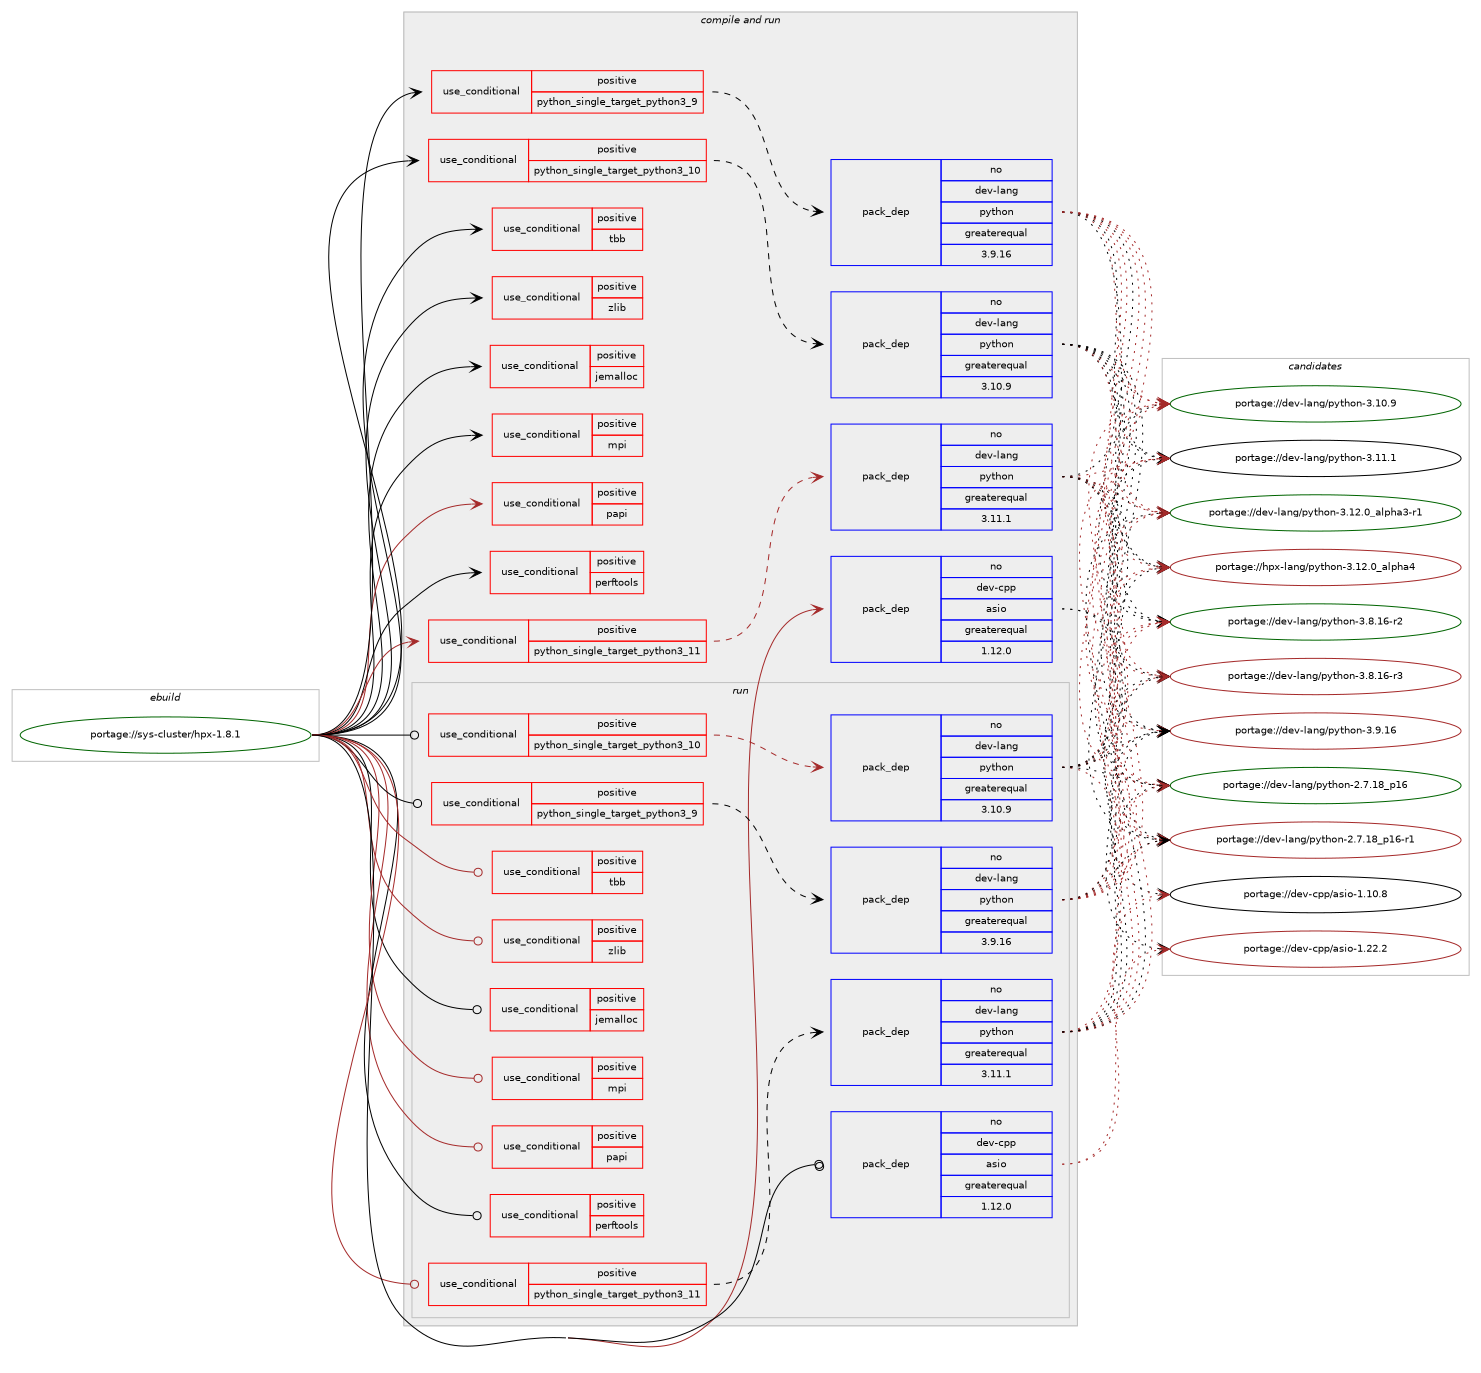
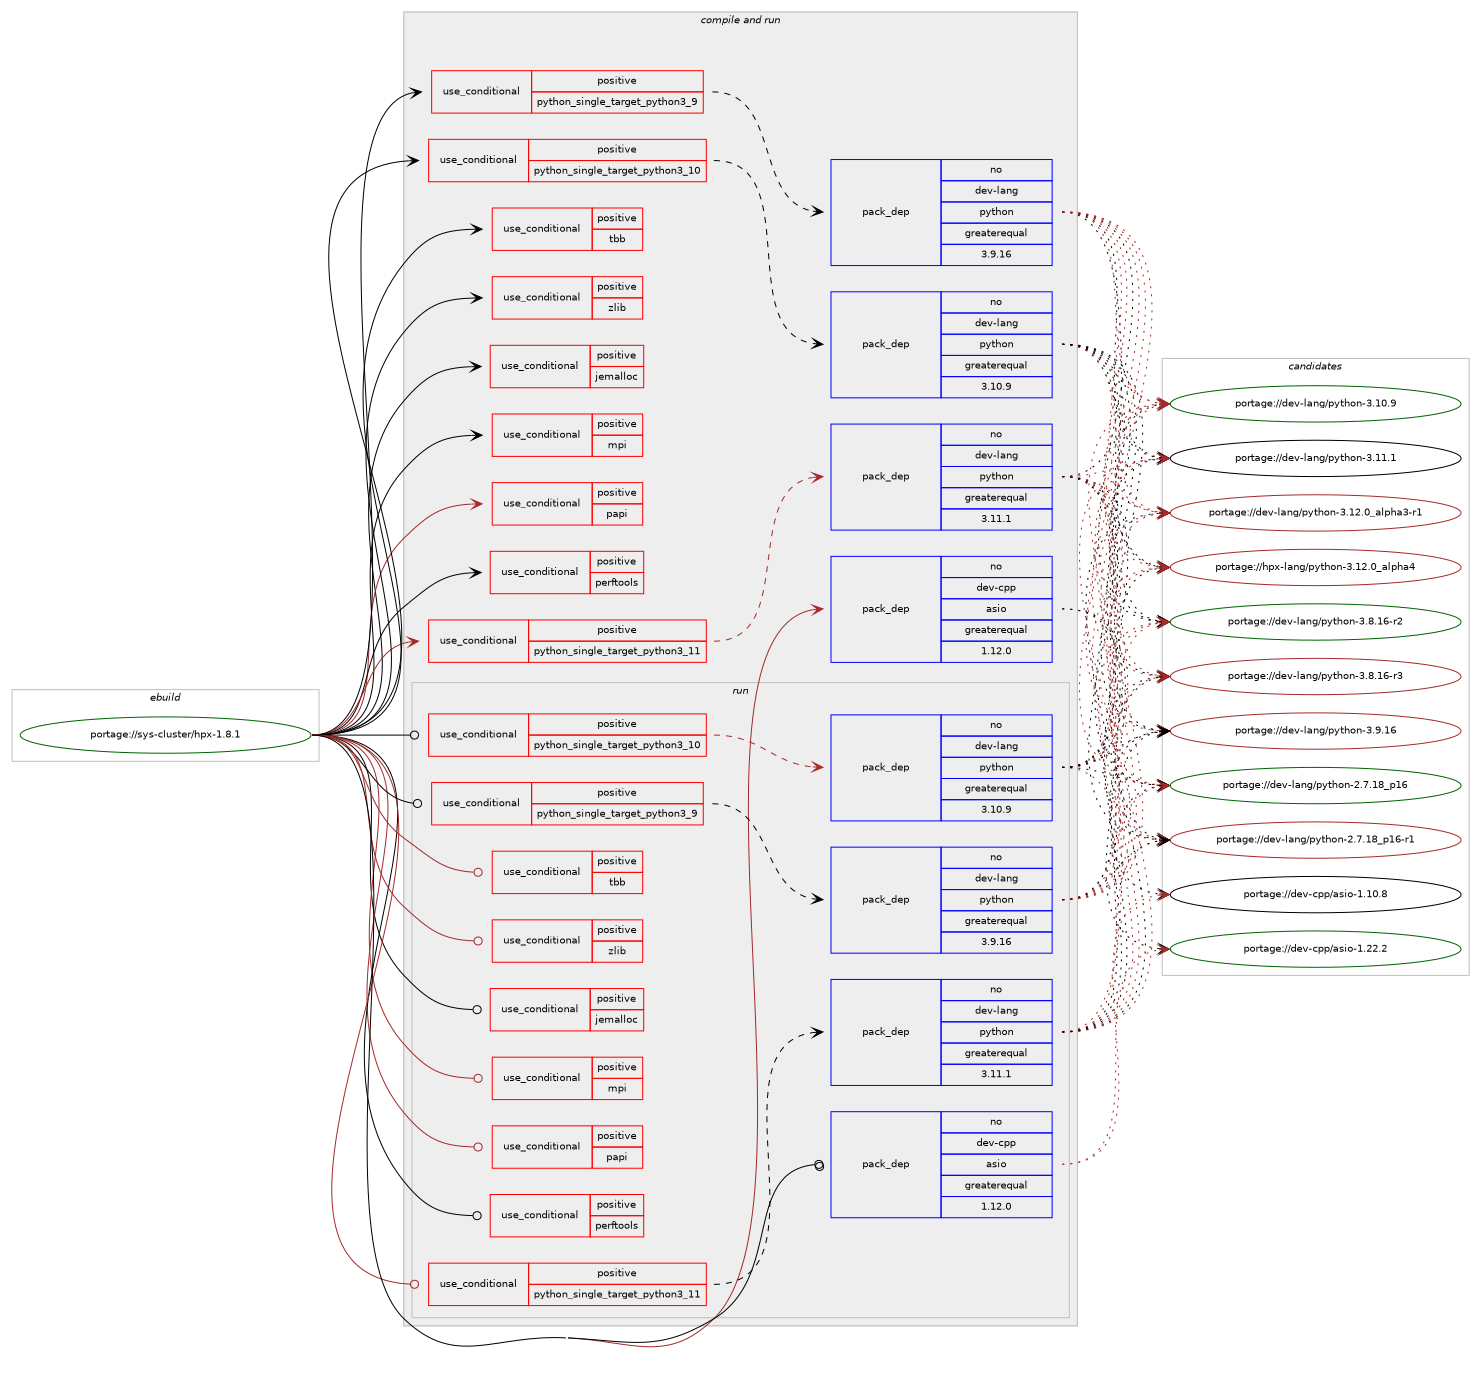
  digraph {
    compound=true
    concentrate=true
    fontname=Helvetica
    fontsize=10
    newrank=true
    rankdir=LR
    ranksep=1.5
    node [color=red fontname=Helvetica fontsize=10 shape=none]
    edge [arrowhead=vee color=black headport=w style=dotted tailport=e weight=100]
    n1 [color=darkgreen label="portage://sys-cluster/hpx-1.8.1" width=4 shape=""]
    n2 [label=<<TABLE BORDER="0" CELLBORDER="1" CELLSPACING="0" CELLPADDING="4"><TR><TD ROWSPAN="3" CELLPADDING="10">use_conditional</TD></TR><TR><TD>positive</TD></TR><TR><TD>jemalloc</TD></TR></TABLE>>]
    n3 [label=<<TABLE BORDER="0" CELLBORDER="1" CELLSPACING="0" CELLPADDING="4"><TR><TD ROWSPAN="3" CELLPADDING="10">use_conditional</TD></TR><TR><TD>positive</TD></TR><TR><TD>mpi</TD></TR></TABLE>>]
    n4 [label=<<TABLE BORDER="0" CELLBORDER="1" CELLSPACING="0" CELLPADDING="4"><TR><TD ROWSPAN="3" CELLPADDING="10">use_conditional</TD></TR><TR><TD>positive</TD></TR><TR><TD>papi</TD></TR></TABLE>>]
    n5 [label=<<TABLE BORDER="0" CELLBORDER="1" CELLSPACING="0" CELLPADDING="4"><TR><TD ROWSPAN="3" CELLPADDING="10">use_conditional</TD></TR><TR><TD>positive</TD></TR><TR><TD>perftools</TD></TR></TABLE>>]
    n6 [color=blue label=<<TABLE BORDER="0" CELLBORDER="1" CELLSPACING="0" CELLPADDING="4" WIDTH="220"><TR><TD ROWSPAN="6" CELLPADDING="30">pack_dep</TD></TR><TR><TD WIDTH="110">no</TD></TR><TR><TD>dev-lang</TD></TR><TR><TD>python</TD></TR><TR><TD>greaterequal</TD></TR><TR><TD>3.10.9</TD></TR></TABLE>>]
    n7 [label=<<TABLE BORDER="0" CELLBORDER="1" CELLSPACING="0" CELLPADDING="4"><TR><TD ROWSPAN="3" CELLPADDING="10">use_conditional</TD></TR><TR><TD>positive</TD></TR><TR><TD>python_single_target_python3_10</TD></TR></TABLE>>]
    n8 [color=blue label=<<TABLE BORDER="0" CELLBORDER="1" CELLSPACING="0" CELLPADDING="4" WIDTH="220"><TR><TD ROWSPAN="6" CELLPADDING="30">pack_dep</TD></TR><TR><TD WIDTH="110">no</TD></TR><TR><TD>dev-lang</TD></TR><TR><TD>python</TD></TR><TR><TD>greaterequal</TD></TR><TR><TD>3.11.1</TD></TR></TABLE>>]
    n9 [label=<<TABLE BORDER="0" CELLBORDER="1" CELLSPACING="0" CELLPADDING="4"><TR><TD ROWSPAN="3" CELLPADDING="10">use_conditional</TD></TR><TR><TD>positive</TD></TR><TR><TD>python_single_target_python3_11</TD></TR></TABLE>>]
    n10 [color=blue label=<<TABLE BORDER="0" CELLBORDER="1" CELLSPACING="0" CELLPADDING="4" WIDTH="220"><TR><TD ROWSPAN="6" CELLPADDING="30">pack_dep</TD></TR><TR><TD WIDTH="110">no</TD></TR><TR><TD>dev-lang</TD></TR><TR><TD>python</TD></TR><TR><TD>greaterequal</TD></TR><TR><TD>3.9.16</TD></TR></TABLE>>]
    n11 [label=<<TABLE BORDER="0" CELLBORDER="1" CELLSPACING="0" CELLPADDING="4"><TR><TD ROWSPAN="3" CELLPADDING="10">use_conditional</TD></TR><TR><TD>positive</TD></TR><TR><TD>python_single_target_python3_9</TD></TR></TABLE>>]
    n12 [label=<<TABLE BORDER="0" CELLBORDER="1" CELLSPACING="0" CELLPADDING="4"><TR><TD ROWSPAN="3" CELLPADDING="10">use_conditional</TD></TR><TR><TD>positive</TD></TR><TR><TD>tbb</TD></TR></TABLE>>]
    n13 [label=<<TABLE BORDER="0" CELLBORDER="1" CELLSPACING="0" CELLPADDING="4"><TR><TD ROWSPAN="3" CELLPADDING="10">use_conditional</TD></TR><TR><TD>positive</TD></TR><TR><TD>zlib</TD></TR></TABLE>>]
    n14 [color=blue label=<<TABLE BORDER="0" CELLBORDER="1" CELLSPACING="0" CELLPADDING="4" WIDTH="220"><TR><TD ROWSPAN="6" CELLPADDING="30">pack_dep</TD></TR><TR><TD WIDTH="110">no</TD></TR><TR><TD>dev-cpp</TD></TR><TR><TD>asio</TD></TR><TR><TD>greaterequal</TD></TR><TR><TD>1.12.0</TD></TR></TABLE>>]
    n15 [label=<<TABLE BORDER="0" CELLBORDER="1" CELLSPACING="0" CELLPADDING="4"><TR><TD ROWSPAN="3" CELLPADDING="10">use_conditional</TD></TR><TR><TD>positive</TD></TR><TR><TD>jemalloc</TD></TR></TABLE>>]
    n16 [label=<<TABLE BORDER="0" CELLBORDER="1" CELLSPACING="0" CELLPADDING="4"><TR><TD ROWSPAN="3" CELLPADDING="10">use_conditional</TD></TR><TR><TD>positive</TD></TR><TR><TD>mpi</TD></TR></TABLE>>]
    n17 [label=<<TABLE BORDER="0" CELLBORDER="1" CELLSPACING="0" CELLPADDING="4"><TR><TD ROWSPAN="3" CELLPADDING="10">use_conditional</TD></TR><TR><TD>positive</TD></TR><TR><TD>papi</TD></TR></TABLE>>]
    n18 [label=<<TABLE BORDER="0" CELLBORDER="1" CELLSPACING="0" CELLPADDING="4"><TR><TD ROWSPAN="3" CELLPADDING="10">use_conditional</TD></TR><TR><TD>positive</TD></TR><TR><TD>perftools</TD></TR></TABLE>>]
    n19 [color=blue label=<<TABLE BORDER="0" CELLBORDER="1" CELLSPACING="0" CELLPADDING="4" WIDTH="220"><TR><TD ROWSPAN="6" CELLPADDING="30">pack_dep</TD></TR><TR><TD WIDTH="110">no</TD></TR><TR><TD>dev-lang</TD></TR><TR><TD>python</TD></TR><TR><TD>greaterequal</TD></TR><TR><TD>3.10.9</TD></TR></TABLE>>]
    n20 [label=<<TABLE BORDER="0" CELLBORDER="1" CELLSPACING="0" CELLPADDING="4"><TR><TD ROWSPAN="3" CELLPADDING="10">use_conditional</TD></TR><TR><TD>positive</TD></TR><TR><TD>python_single_target_python3_10</TD></TR></TABLE>>]
    n21 [color=blue label=<<TABLE BORDER="0" CELLBORDER="1" CELLSPACING="0" CELLPADDING="4" WIDTH="220"><TR><TD ROWSPAN="6" CELLPADDING="30">pack_dep</TD></TR><TR><TD WIDTH="110">no</TD></TR><TR><TD>dev-lang</TD></TR><TR><TD>python</TD></TR><TR><TD>greaterequal</TD></TR><TR><TD>3.11.1</TD></TR></TABLE>>]
    n22 [label=<<TABLE BORDER="0" CELLBORDER="1" CELLSPACING="0" CELLPADDING="4"><TR><TD ROWSPAN="3" CELLPADDING="10">use_conditional</TD></TR><TR><TD>positive</TD></TR><TR><TD>python_single_target_python3_11</TD></TR></TABLE>>]
    n23 [color=blue label=<<TABLE BORDER="0" CELLBORDER="1" CELLSPACING="0" CELLPADDING="4" WIDTH="220"><TR><TD ROWSPAN="6" CELLPADDING="30">pack_dep</TD></TR><TR><TD WIDTH="110">no</TD></TR><TR><TD>dev-lang</TD></TR><TR><TD>python</TD></TR><TR><TD>greaterequal</TD></TR><TR><TD>3.9.16</TD></TR></TABLE>>]
    n24 [label=<<TABLE BORDER="0" CELLBORDER="1" CELLSPACING="0" CELLPADDING="4"><TR><TD ROWSPAN="3" CELLPADDING="10">use_conditional</TD></TR><TR><TD>positive</TD></TR><TR><TD>python_single_target_python3_9</TD></TR></TABLE>>]
    n25 [label=<<TABLE BORDER="0" CELLBORDER="1" CELLSPACING="0" CELLPADDING="4"><TR><TD ROWSPAN="3" CELLPADDING="10">use_conditional</TD></TR><TR><TD>positive</TD></TR><TR><TD>tbb</TD></TR></TABLE>>]
    n26 [label=<<TABLE BORDER="0" CELLBORDER="1" CELLSPACING="0" CELLPADDING="4"><TR><TD ROWSPAN="3" CELLPADDING="10">use_conditional</TD></TR><TR><TD>positive</TD></TR><TR><TD>zlib</TD></TR></TABLE>>]
    n27 [color=blue label=<<TABLE BORDER="0" CELLBORDER="1" CELLSPACING="0" CELLPADDING="4" WIDTH="220"><TR><TD ROWSPAN="6" CELLPADDING="30">pack_dep</TD></TR><TR><TD WIDTH="110">no</TD></TR><TR><TD>dev-cpp</TD></TR><TR><TD>asio</TD></TR><TR><TD>greaterequal</TD></TR><TR><TD>1.12.0</TD></TR></TABLE>>]
    n28 [color=darkgreen label="portage://dev-lang/python-2.7.18_p16" width=4 shape=""]
    n29 [color=brown label="portage://dev-lang/python-2.7.18_p16-r1" width=4 shape=""]
    n30 [color=darkgreen label="portage://dev-lang/python-3.10.9" width=4 shape=""]
    n31 [color=black label="portage://dev-lang/python-3.11.1" width=4 shape=""]
-   n32 [color=darkgreen label="portage://dev-lang/python-3.12.0_alpha3-r1" width=4 shape=""]
+   n32 [color=brown label="portage://dev-lang/python-3.12.0_alpha3-r1" width=4 shape=""]
    n33 [color=brown label="portage://hpx-lang/python-3.12.0_alpha4" width=4 shape=""]
    n34 [color=darkgreen label="portage://dev-lang/python-3.8.16-r2" width=4 shape=""]
    n35 [color=brown label="portage://dev-lang/python-3.8.16-r3" width=4 shape=""]
    n36 [color=brown label="portage://dev-lang/python-3.9.16" width=4 shape=""]
    n37 [color=black label="portage://dev-cpp/asio-1.10.8" width=4 shape=""]
-   n38 [color=brown label="portage://dev-cpp/asio-1.22.2" width=4 shape=""]
+   n38 [color=darkgreen label="portage://dev-cpp/asio-1.22.2" width=4 shape=""]
    subgraph cluster_1 {
      color=gray
      label=<<i>ebuild</i>>
      rank=same
      n1
    }
    subgraph cluster_2 {
      color=gray
      label=<<i>dependencies</i>>
      subgraph cluster_3 {
        color=gray
        fillcolor="#eeeeee"
        label=<<i>compile</i>>
        style=filled
        subgraph sub_4 {
          color=gray
          fillcolor="#eeeeee"
          label=<<i>compile</i>>
          style=filled
          n2
        }
        subgraph sub_5 {
          color=gray
          fillcolor="#eeeeee"
          label=<<i>compile</i>>
          style=filled
          n3
        }
        subgraph sub_6 {
          color=gray
          fillcolor="#eeeeee"
          label=<<i>compile</i>>
          style=filled
          n4
        }
        subgraph sub_7 {
          color=gray
          fillcolor="#eeeeee"
          label=<<i>compile</i>>
          style=filled
          n5
        }
        subgraph sub_8 {
          color=gray
          fillcolor="#eeeeee"
          label=<<i>compile</i>>
          style=filled
          n7
          subgraph sub_9 {
            color=gray
            fillcolor="#eeeeee"
            label=<<i>compile</i>>
            style=filled
            n6
          }
        }
        subgraph sub_10 {
          color=gray
          fillcolor="#eeeeee"
          label=<<i>compile</i>>
          style=filled
          n9
          subgraph sub_11 {
            color=gray
            fillcolor="#eeeeee"
            label=<<i>compile</i>>
            style=filled
            n8
          }
        }
        subgraph sub_12 {
          color=gray
          fillcolor="#eeeeee"
          label=<<i>compile</i>>
          style=filled
          n11
          subgraph sub_13 {
            color=gray
            fillcolor="#eeeeee"
            label=<<i>compile</i>>
            style=filled
            n10
          }
        }
        subgraph sub_14 {
          color=gray
          fillcolor="#eeeeee"
          label=<<i>compile</i>>
          style=filled
          n12
        }
        subgraph sub_15 {
          color=gray
          fillcolor="#eeeeee"
          label=<<i>compile</i>>
          style=filled
          n13
        }
        subgraph sub_16 {
          color=gray
          fillcolor="#eeeeee"
          label=<<i>compile</i>>
          style=filled
          n14
        }
      }
      subgraph cluster_17 {
        color=gray
        fillcolor="#eeeeee"
        label=<<i>compile and run</i>>
        style=filled
      }
      subgraph cluster_18 {
        color=gray
        fillcolor="#eeeeee"
        label=<<i>run</i>>
        style=filled
        subgraph sub_19 {
          color=gray
          fillcolor="#eeeeee"
          label=<<i>run</i>>
          style=filled
          n15
        }
        subgraph sub_20 {
          color=gray
          fillcolor="#eeeeee"
          label=<<i>run</i>>
          style=filled
          n16
        }
        subgraph sub_21 {
          color=gray
          fillcolor="#eeeeee"
          label=<<i>run</i>>
          style=filled
          n17
        }
        subgraph sub_22 {
          color=gray
          fillcolor="#eeeeee"
          label=<<i>run</i>>
          style=filled
          n18
        }
        subgraph sub_23 {
          color=gray
          fillcolor="#eeeeee"
          label=<<i>run</i>>
          style=filled
          n20
          subgraph sub_24 {
            color=gray
            fillcolor="#eeeeee"
            label=<<i>run</i>>
            style=filled
            n19
          }
        }
        subgraph sub_25 {
          color=gray
          fillcolor="#eeeeee"
          label=<<i>run</i>>
          style=filled
          n22
          subgraph sub_26 {
            color=gray
            fillcolor="#eeeeee"
            label=<<i>run</i>>
            style=filled
            n21
          }
        }
        subgraph sub_27 {
          color=gray
          fillcolor="#eeeeee"
          label=<<i>run</i>>
          style=filled
          n24
          subgraph sub_28 {
            color=gray
            fillcolor="#eeeeee"
            label=<<i>run</i>>
            style=filled
            n23
          }
        }
        subgraph sub_29 {
          color=gray
          fillcolor="#eeeeee"
          label=<<i>run</i>>
          style=filled
          n25
        }
        subgraph sub_30 {
          color=gray
          fillcolor="#eeeeee"
          label=<<i>run</i>>
          style=filled
          n26
        }
        subgraph sub_31 {
          color=gray
          fillcolor="#eeeeee"
          label=<<i>run</i>>
          style=filled
          n27
        }
      }
    }
    subgraph cluster_32 {
      color=gray
      label=<<i>candidates</i>>
      rank=same
      subgraph sub_33 {
        color=black
        label=<<i>candidates</i>>
        nodesep=1
        rank=same
        n28
        n29
        n30
        n31
        n32
        n33
        n34
        n35
        n36
      }
      subgraph sub_34 {
        color=black
        label=<<i>candidates</i>>
        nodesep=1
        rank=same
        n28
        n29
        n30
        n31
        n32
        n33
        n34
        n35
        n36
      }
      subgraph sub_35 {
        color=black
        label=<<i>candidates</i>>
        nodesep=1
        rank=same
        n28
        n29
        n30
        n31
        n32
        n33
        n34
        n35
        n36
      }
      subgraph sub_36 {
        color=black
        label=<<i>candidates</i>>
        nodesep=1
        rank=same
        n37
        n38
      }
      subgraph sub_37 {
        color=black
        label=<<i>candidates</i>>
        nodesep=1
        rank=same
        n28
        n29
        n30
        n31
        n32
        n33
        n34
        n35
        n36
      }
      subgraph sub_38 {
        color=black
        label=<<i>candidates</i>>
        nodesep=1
        rank=same
        n28
        n29
        n30
        n31
        n32
        n33
        n34
        n35
        n36
      }
      subgraph sub_39 {
        color=black
        label=<<i>candidates</i>>
        nodesep=1
        rank=same
        n28
        n29
        n30
        n31
        n32
        n33
        n34
        n35
        n36
      }
      subgraph sub_40 {
        color=black
        label=<<i>candidates</i>>
        nodesep=1
        rank=same
        n37
        n38
      }
    }
    n1 -> n2 [style=solid weight=20]
    n1 -> n3 [style=solid weight=20]
    n1 -> n4 [color=brown style=solid weight=20]
    n1 -> n5 [style=solid weight=20]
    n1 -> n7 [style=solid weight=20]
    n1 -> n9 [color=brown style=solid weight=20]
    n1 -> n11 [style=solid weight=20]
    n1 -> n12 [style=solid weight=20]
    n1 -> n13 [style=solid weight=20]
    n1 -> n14 [color=brown style=solid weight=20]
    n1 -> n15 [arrowhead=odot style=solid weight=20]
    n1 -> n16 [arrowhead=odot color=brown style=solid weight=20]
    n1 -> n17 [arrowhead=odot color=brown style=solid weight=20]
    n1 -> n18 [arrowhead=odot style=solid weight=20]
    n1 -> n20 [arrowhead=odot style=solid weight=20]
    n1 -> n22 [arrowhead=odot color=brown style=solid weight=20]
    n1 -> n24 [arrowhead=odot style=solid weight=20]
    n1 -> n25 [arrowhead=odot color=brown style=solid weight=20]
    n1 -> n26 [arrowhead=odot color=brown style=solid weight=20]
    n1 -> n27 [arrowhead=odot style=solid weight=20]
    n6 -> n28
    n6 -> n29
    n6 -> n30 [color=brown]
    n6 -> n31
    n6 -> n32 [color=brown]
    n6 -> n33
    n6 -> n34
    n6 -> n35
    n6 -> n36
    n7 -> n6 [style=dashed weight=20]
    n8 -> n28 [color=brown]
    n8 -> n29
    n8 -> n30
    n8 -> n31 [color=brown]
    n8 -> n32 [color=brown]
    n8 -> n33
    n8 -> n34
    n8 -> n35 [color=brown]
    n8 -> n36
    n9 -> n8 [color=brown style=dashed weight=20]
    n10 -> n28 [color=brown]
    n10 -> n29
    n10 -> n30 [color=brown]
    n10 -> n31
    n10 -> n32 [color=brown]
    n10 -> n33 [color=brown]
    n10 -> n34
    n10 -> n35 [color=brown]
    n10 -> n36 [color=brown]
    n11 -> n10 [style=dashed weight=20]
    n14 -> n37
    n14 -> n38
    n19 -> n28
    n19 -> n29 [color=brown]
    n19 -> n30 [color=brown]
    n19 -> n31
    n19 -> n32 [color=brown]
    n19 -> n33
    n19 -> n34 [color=brown]
    n19 -> n35
    n19 -> n36
    n20 -> n19 [color=brown style=dashed weight=20]
    n21 -> n28
    n21 -> n29 [color=brown]
    n21 -> n30 [color=brown]
    n21 -> n31 [color=brown]
    n21 -> n32
    n21 -> n33 [color=brown]
    n21 -> n34 [color=brown]
    n21 -> n35
    n21 -> n36
    n22 -> n21 [style=dashed weight=20]
    n23 -> n28 [color=brown]
    n23 -> n29
    n23 -> n30 [color=brown]
    n23 -> n31 [color=brown]
    n23 -> n32 [color=brown]
    n23 -> n33 [color=brown]
    n23 -> n34 [color=brown]
    n23 -> n35 [color=brown]
    n23 -> n36
    n24 -> n23 [style=dashed weight=20]
    n27 -> n37 [color=brown]
    n27 -> n38 [color=brown]
  }
